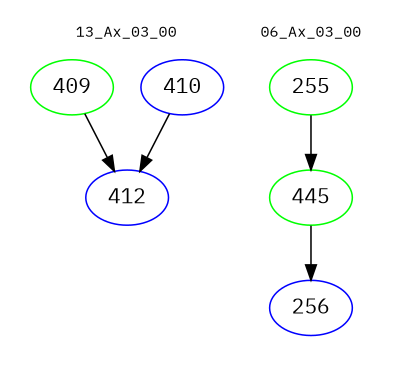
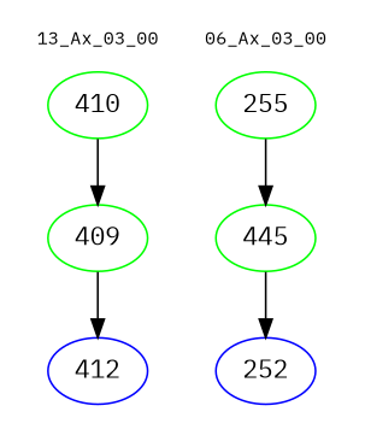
  digraph {
    fontname="IBM Plex Mono"
    node [color=blue fontname="IBM Plex Mono"]
    edge [color=black fontname="IBM Plex Mono"]
-   n1 [label=410]
+   n1 [color=green label=410]
    n2 [color=green label=409]
    n3 [label=412]
    n4 [color=green label=255]
    n5 [color=green label=445]
-   n6 [label=256]
+   n6 [label=252]
    subgraph cluster_1 {
      color=white
      fontsize=10
      label="13_Ax_03_00"
      n1
      n2
      n3
    }
    subgraph cluster_2 {
      color=white
      fontsize=10
      label="06_Ax_03_00"
      n4
      n5
      n6
    }
-   n1 -> n3
+   n1 -> n2
    n2 -> n3
    n4 -> n5
    n5 -> n6
  }
